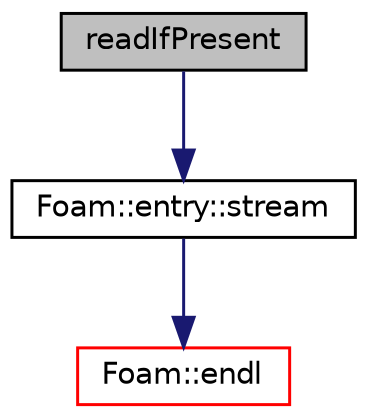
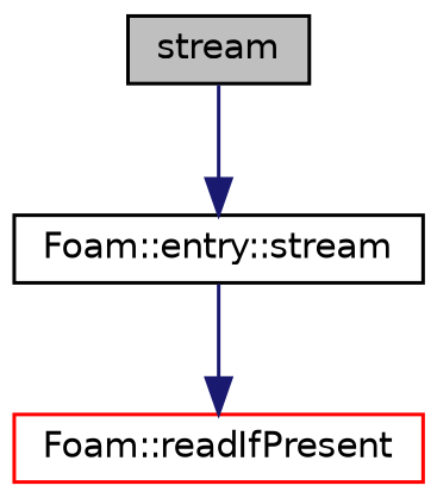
  digraph {
    rankdir=TB
    node [color=black fontname=Helvetica fontsize=10 shape=record]
    edge [color=midnightblue fontname=Helvetica fontsize=10 labelfontname=Helvetica labelfontsize=10 style=solid]
-   n1 [fillcolor=grey75 fontcolor=black height=0.2 label=readIfPresent style=filled width=0.4]
+   n1 [fillcolor=grey75 fontcolor=black height=0.2 label=stream style=filled width=0.4]
    n2 [height=0.2 label="Foam::entry::stream" width=0.4]
-   n3 [color=red height=0.2 label="Foam::endl" width=0.4]
+   n3 [color=red height=0.2 label="Foam::readIfPresent" width=0.4]
    n1 -> n2
    n2 -> n3
  }
